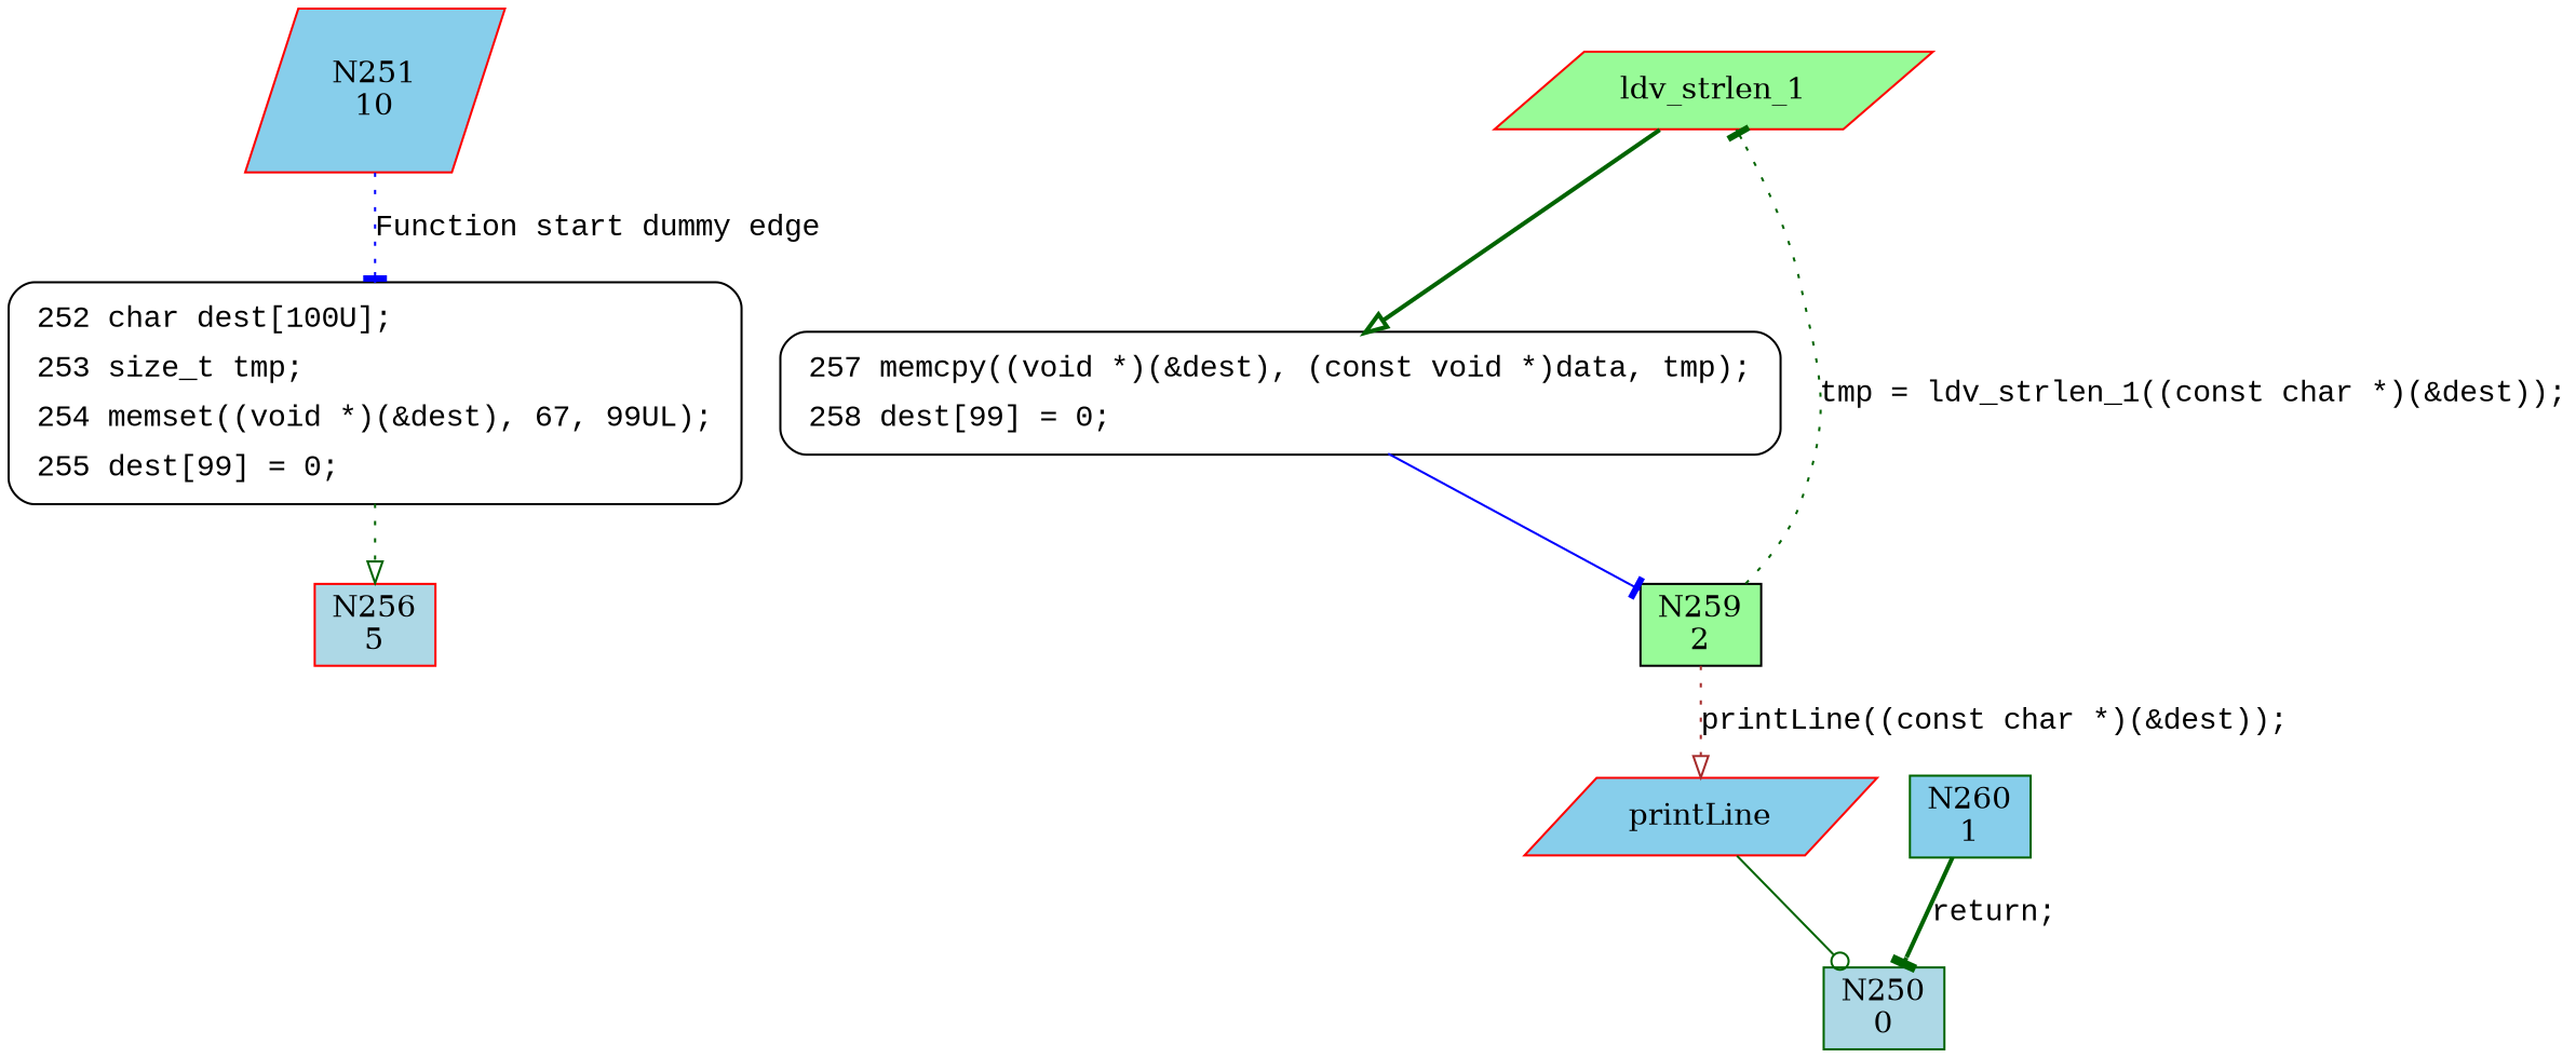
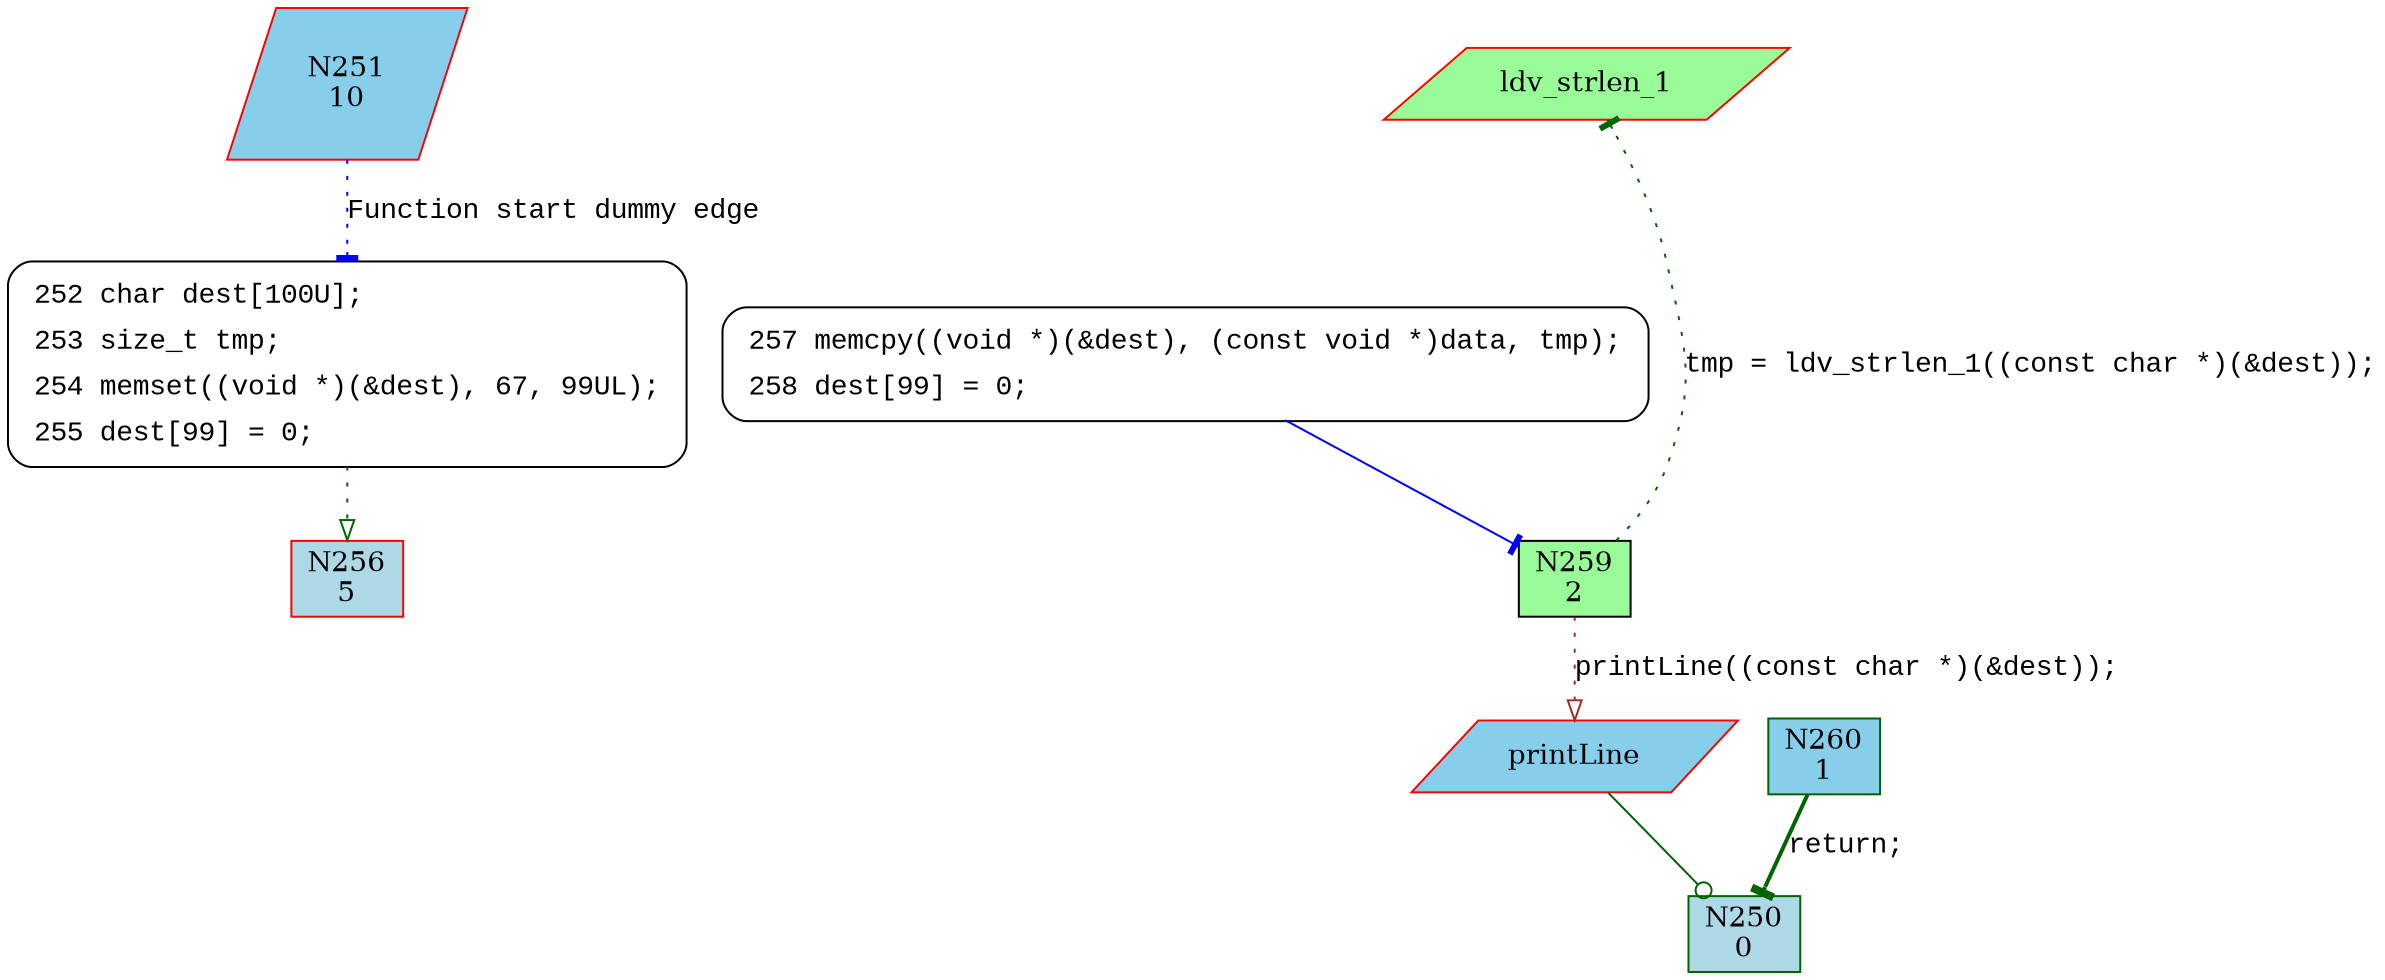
  digraph {
    node [color=red fillcolor=skyblue shape=box style=filled]
    edge [arrowhead=tee color=darkgreen fontname="Courier New" style=dotted]
    n1 [label="N251\n10" shape=parallelogram]
    n2 [fillcolor=white fontname="Courier New" label=<<table border="0" cellborder="0" cellpadding="3" bgcolor="white"><tr><td align="right">252</td><td align="left">char dest[100U];</td></tr><tr><td align="right">253</td><td align="left">size_t tmp;</td></tr><tr><td align="right">254</td><td align="left">memset((void *)(&amp;dest), 67, 99UL);</td></tr><tr><td align="right">255</td><td align="left">dest[99] = 0;</td></tr></table>> penwidth=1 shape=Mrecord style="filled,bold" color=""]
    n3 [fillcolor=lightblue label="N256\n5"]
    n4 [fillcolor=palegreen label=ldv_strlen_1 shape=parallelogram]
    n5 [fillcolor=white fontname="Courier New" label=<<table border="0" cellborder="0" cellpadding="3" bgcolor="white"><tr><td align="right">257</td><td align="left">memcpy((void *)(&amp;dest), (const void *)data, tmp);</td></tr><tr><td align="right">258</td><td align="left">dest[99] = 0;</td></tr></table>> penwidth=1 shape=Mrecord style="filled,bold" color=""]
    n6 [color=black fillcolor=palegreen label="N259\n2"]
    n7 [label=printLine shape=parallelogram]
    n8 [color=darkgreen fillcolor=lightblue label="N250\n0"]
    n9 [color=darkgreen label="N260\n1"]
    n1 -> n2 [color=blue label="Function start dummy edge"]
    n2 -> n3 [arrowhead=onormal fontname=""]
-   n4 -> n5 [arrowhead=onormal style=bold]
    n5 -> n6 [color=blue style=solid fontname=""]
    n6 -> n4 [label="tmp = ldv_strlen_1((const char *)(&dest));"]
    n6 -> n7 [arrowhead=onormal color=brown label="printLine((const char *)(&dest));"]
    n7 -> n8 [arrowhead=odot style=solid]
    n9 -> n8 [label="return;" style=bold]
  }
